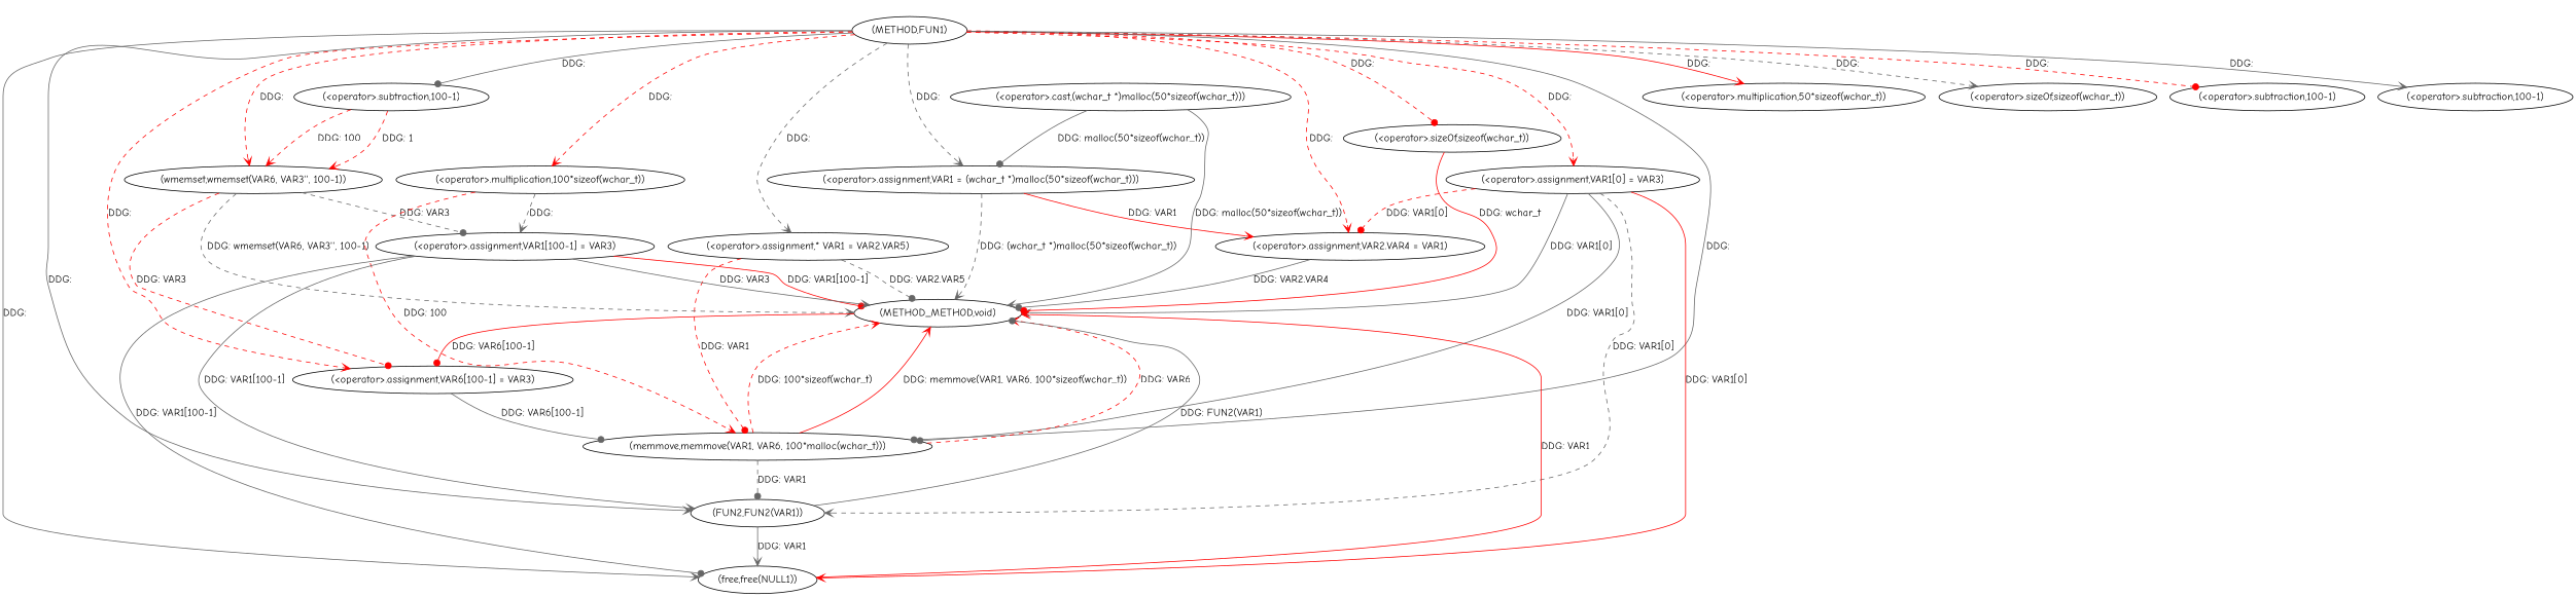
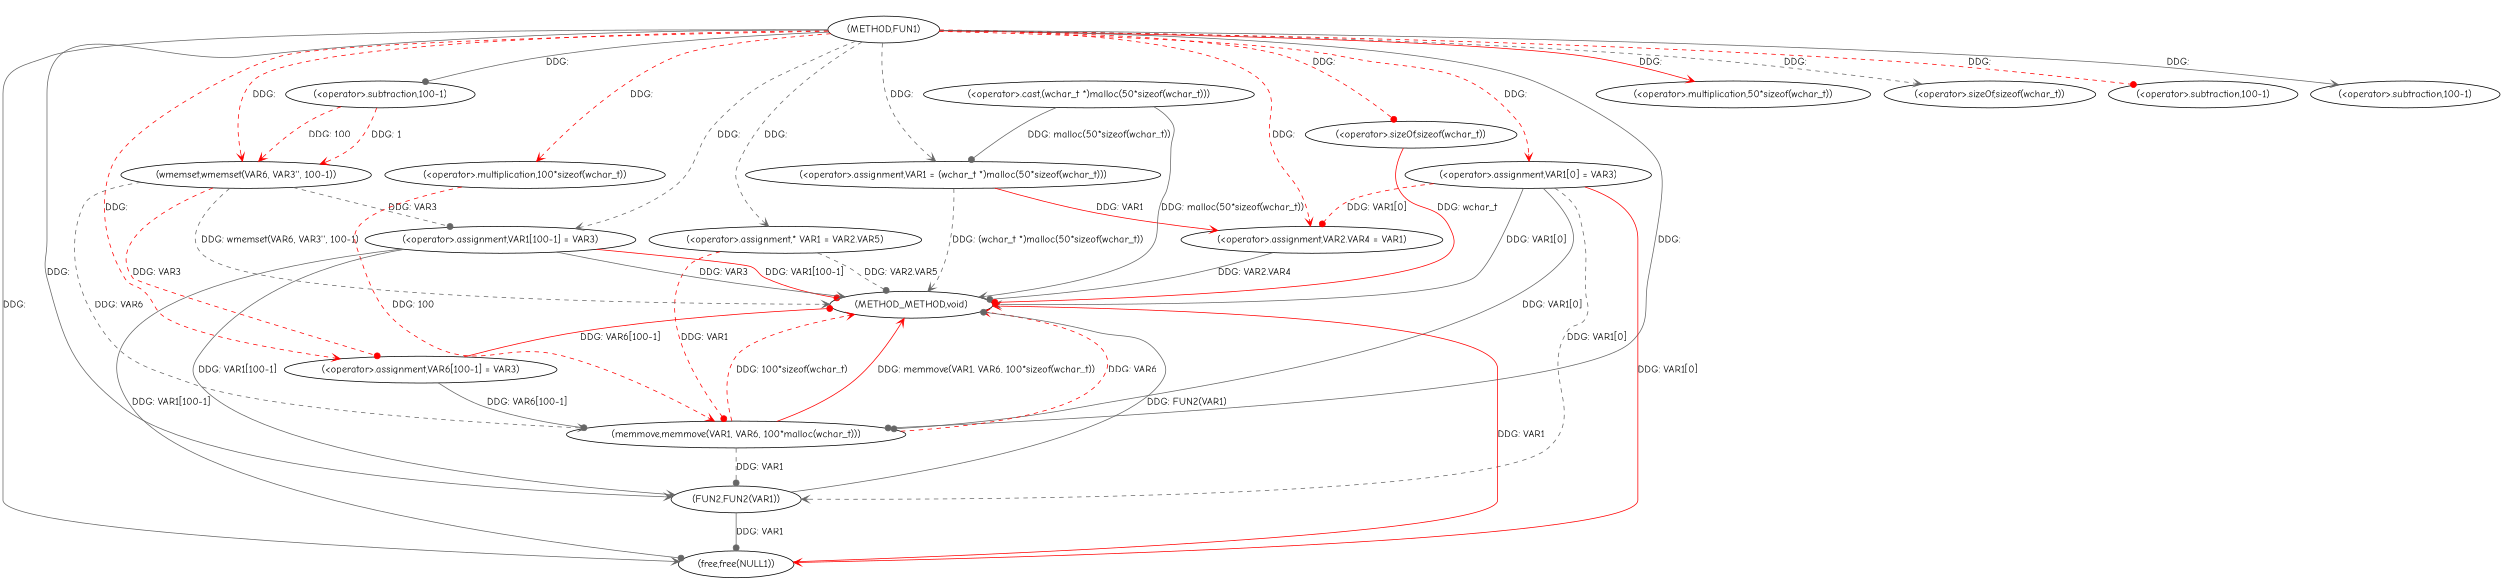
  digraph {
    fontname="Comic Neue"
    node [fontname="Comic Neue"]
    edge [arrowhead=vee color=gray40 fontname="Comic Neue" style=dashed]
    n1 [label="(METHOD,FUN1)"]
    n2 [label="(<operator>.assignment,VAR1 = (wchar_t *)malloc(50*sizeof(wchar_t)))"]
    n3 [label="(<operator>.multiplication,50*sizeof(wchar_t))"]
    n4 [label="(<operator>.sizeOf,sizeof(wchar_t))"]
    n5 [label="(<operator>.assignment,VAR1[0] = VAR3)"]
    n6 [label="(<operator>.assignment,VAR2.VAR4 = VAR1)"]
    n7 [label="(<operator>.assignment,* VAR1 = VAR2.VAR5)"]
    n8 [label="(wmemset,wmemset(VAR6, VAR3'', 100-1))"]
    n9 [label="(<operator>.subtraction,100-1)"]
    n10 [label="(<operator>.assignment,VAR6[100-1] = VAR3)"]
    n11 [label="(<operator>.subtraction,100-1)"]
    n12 [label="(memmove,memmove(VAR1, VAR6, 100*malloc(wchar_t)))"]
    n13 [label="(<operator>.multiplication,100*sizeof(wchar_t))"]
    n14 [label="(<operator>.sizeOf,sizeof(wchar_t))"]
    n15 [label="(<operator>.assignment,VAR1[100-1] = VAR3)"]
    n16 [label="(<operator>.subtraction,100-1)"]
    n17 [label="(FUN2,FUN2(VAR1))"]
    n18 [label="(free,free(NULL1))"]
    n19 [label="(METHOD_METHOD,void)"]
    n20 [label="(<operator>.cast,(wchar_t *)malloc(50*sizeof(wchar_t)))"]
    n1 -> n2 [label="DDG: "]
    n1 -> n3 [color=red label="DDG: " style=solid]
    n1 -> n4 [label="DDG: "]
    n1 -> n5 [color=red label="DDG: "]
    n1 -> n6 [color=red label="DDG: "]
    n1 -> n7 [label="DDG: "]
    n1 -> n8 [color=red label="DDG: "]
    n1 -> n9 [arrowhead=dot label="DDG: " style=solid]
    n1 -> n10 [color=red label="DDG: "]
    n1 -> n11 [arrowhead=dot color=red label="DDG: "]
    n1 -> n12 [arrowhead=dot label="DDG: " style=solid]
    n1 -> n13 [color=red label="DDG: "]
    n1 -> n14 [arrowhead=dot color=red label="DDG: "]
-   n13 -> n15 [label="DDG: "]
+   n1 -> n15 [label="DDG: "]
    n1 -> n16 [label="DDG: " style=solid]
    n1 -> n17 [label="DDG: " style=solid]
    n1 -> n18 [label="DDG: " style=solid]
    n2 -> n6 [color=red label="DDG: VAR1" style=solid]
    n2 -> n19 [label="DDG: (wchar_t *)malloc(50*sizeof(wchar_t))"]
    n5 -> n6 [arrowhead=dot color=red label="DDG: VAR1[0]"]
    n5 -> n12 [arrowhead=dot label="DDG: VAR1[0]" style=solid]
    n5 -> n17 [label="DDG: VAR1[0]"]
    n5 -> n18 [color=red label="DDG: VAR1[0]" style=solid]
    n5 -> n19 [label="DDG: VAR1[0]" style=solid]
    n6 -> n19 [arrowhead=dot label="DDG: VAR2.VAR4" style=solid]
    n7 -> n12 [arrowhead=dot color=red label="DDG: VAR1"]
    n7 -> n19 [arrowhead=dot label="DDG: VAR2.VAR5"]
    n8 -> n10 [arrowhead=dot color=red label="DDG: VAR3"]
+   n8 -> n12 [label="DDG: VAR6"]
    n8 -> n15 [arrowhead=dot label="DDG: VAR3"]
    n8 -> n19 [label="DDG: wmemset(VAR6, VAR3'', 100-1)"]
    n9 -> n8 [color=red label="DDG: 100"]
    n9 -> n8 [color=red label="DDG: 1"]
    n10 -> n12 [arrowhead=dot label="DDG: VAR6[100-1]" style=solid]
-   n19 -> n10 [arrowhead=dot color=red label="DDG: VAR6[100-1]" style=solid]
+   n10 -> n19 [arrowhead=dot color=red label="DDG: VAR6[100-1]" style=solid]
    n12 -> n17 [arrowhead=dot label="DDG: VAR1"]
    n12 -> n19 [color=red label="DDG: memmove(VAR1, VAR6, 100*sizeof(wchar_t))" style=solid]
    n12 -> n19 [color=red label="DDG: VAR6"]
    n12 -> n19 [color=red label="DDG: 100*sizeof(wchar_t)"]
    n13 -> n12 [color=red label="DDG: 100"]
    n14 -> n19 [arrowhead=dot color=red label="DDG: wchar_t" style=solid]
    n15 -> n17 [label="DDG: VAR1[100-1]" style=solid]
    n15 -> n18 [arrowhead=dot label="DDG: VAR1[100-1]" style=solid]
    n15 -> n19 [arrowhead=dot color=red label="DDG: VAR1[100-1]" style=solid]
    n15 -> n19 [label="DDG: VAR3" style=solid]
-   n17 -> n18 [label="DDG: VAR1" style=solid]
+   n17 -> n18 [arrowhead=dot label="DDG: VAR1" style=solid]
    n17 -> n19 [arrowhead=dot label="DDG: FUN2(VAR1)" style=solid]
    n18 -> n19 [color=red label="DDG: VAR1" style=solid]
    n20 -> n2 [arrowhead=dot label="DDG: malloc(50*sizeof(wchar_t))" style=solid]
    n20 -> n19 [label="DDG: malloc(50*sizeof(wchar_t))" style=solid]
  }
